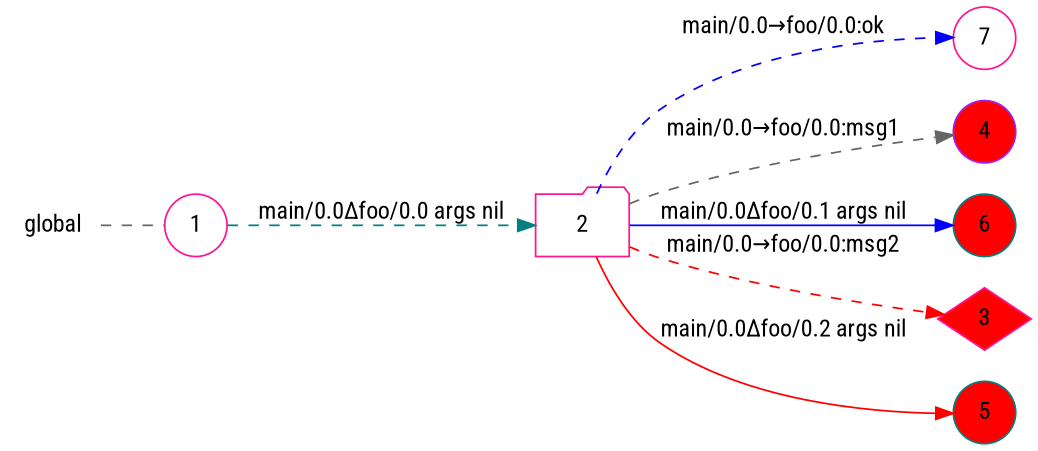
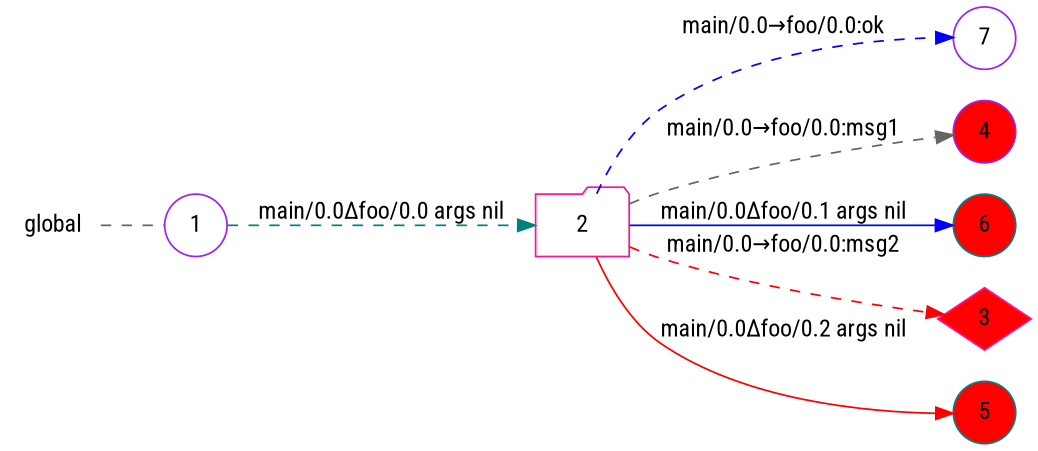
  digraph {
    fontname="Roboto Condensed"
    rankdir=LR
    node [color=deeppink fontname="Roboto Condensed" shape=circle]
    edge [color=gray40 fontname="Roboto Condensed" style=dashed]
    n1 [label=global shape=plaintext]
-   n2 [label=1]
+   n2 [color=purple label=1]
    n3 [label=2 shape=folder]
-   n4 [label=7]
+   n4 [color=purple label=7]
    n5 [color=purple fillcolor="#FF0000FF" label=4 style=filled]
    n6 [color=teal fillcolor="#FF0000FF" label=6 style=filled]
    n7 [fillcolor="#FF0000FF" label=3 shape=diamond style=filled]
    n8 [color=teal fillcolor="#FF0000FF" label=5 style=filled]
    n1 -> n2 [arrowhead=none]
    n2 -> n3 [color=teal label="main/0.0Δfoo/0.0 args nil"]
    n3 -> n4 [color=blue label="main/0.0→foo/0.0:ok"]
    n3 -> n5 [label="main/0.0→foo/0.0:msg1"]
    n3 -> n6 [color=blue label="main/0.0Δfoo/0.1 args nil" style=solid]
    n3 -> n7 [color=red label="main/0.0→foo/0.0:msg2"]
    n3 -> n8 [color=red label="main/0.0Δfoo/0.2 args nil" style=solid]
  }
